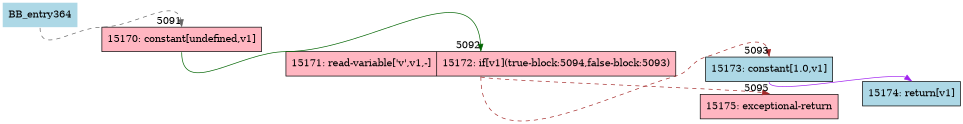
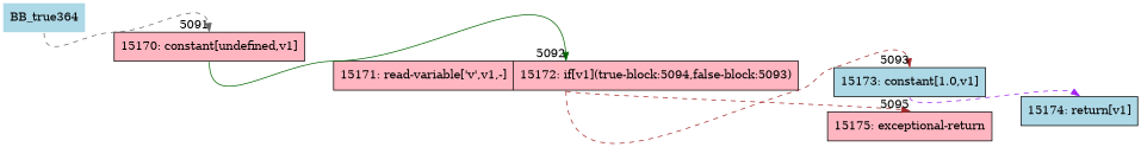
  digraph {
    rankdir=LR
    node [fillcolor=lightblue shape=record style=filled]
    edge [color=brown headport=n style=dashed tailport=s]
-   BB_entry364 [shape=none]
+   BB_entry364 [shape=none label=BB_true364]
    n2 [fillcolor=lightpink label="{15170: constant[undefined,v1]}"]
    n3 [fillcolor=lightpink label="{15171: read-variable['v',v1,-]|15172: if[v1](true-block:5094,false-block:5093)}"]
    n4 [label="{15173: constant[1.0,v1]}"]
    n5 [fillcolor=lightpink label="{15175: exceptional-return}"]
    n6 [label="{15174: return[v1]}"]
    BB_entry364 -> n2 [color=gray40 headlabel="    5091"]
    n2 -> n3 [color=darkgreen headlabel="      5092" style=solid]
    n3 -> n4 [headlabel="      5093"]
    n3 -> n5 [headlabel="      5095"]
-   n4 -> n6 [color=purple style=solid]
+   n4 -> n6 [color=purple]
  }
